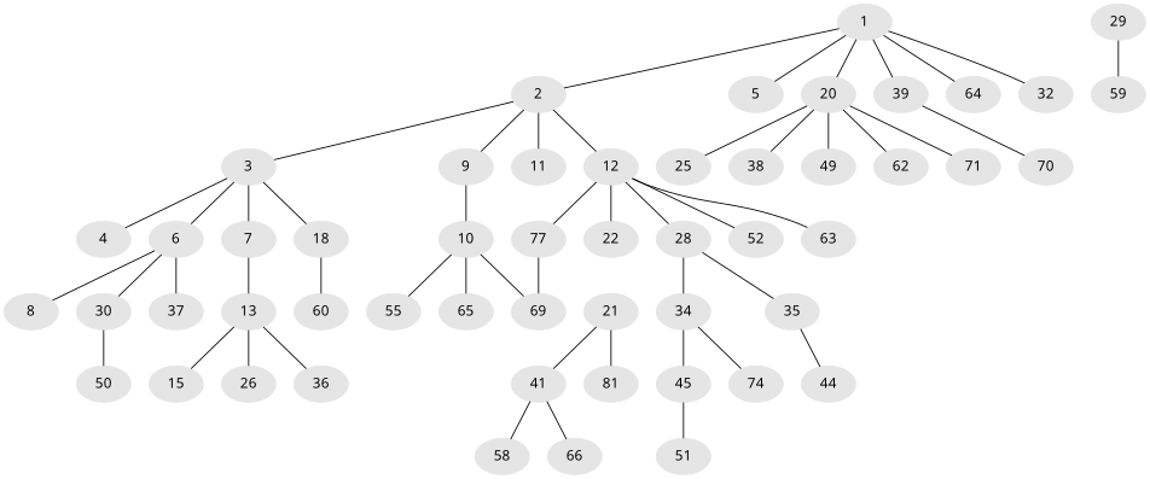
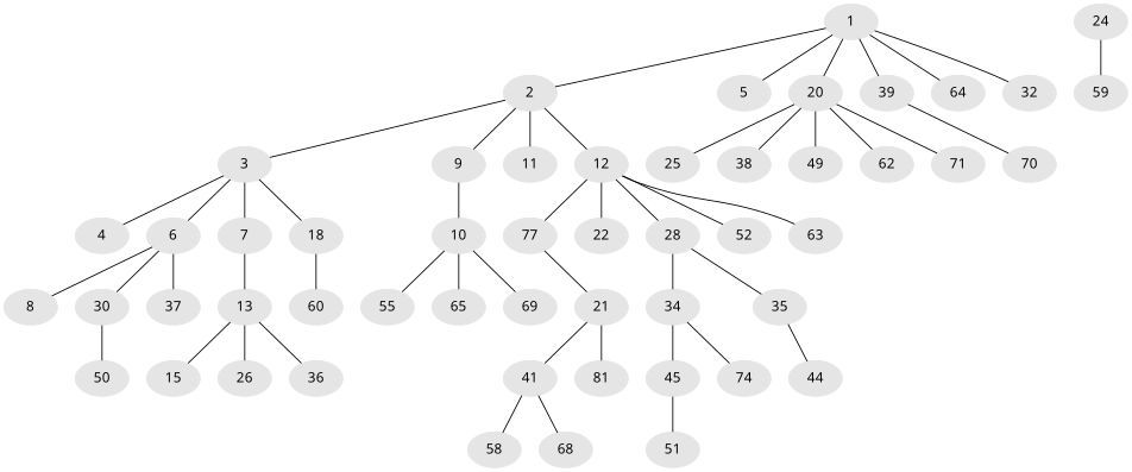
  graph {
    fontname="Noto Sans"
    node [color=gray90 fontname="Noto Sans" style=filled]
    edge [fontname="Noto Sans"]
    1 [super="+47"]
    2 [super="+57"]
    5
    20 [super="+24"]
    39 [super="+40"]
    64
    32 [super="+56"]
    3 [super="+46"]
    9
    11 [super="+72"]
    12 [super="+14"]
    25
    38
    49
    62
    71
    70
    4
    6 [super="+27"]
    7
    18 [super="+31"]
    10 [super="+16"]
    n23 [label=77]
    22
    28
    52
    63
    8 [super="+73"]
    30
    37
    13 [super="+23"]
    60
    50
    15
    26
    36
    55
    65
    69
    21 [super="+42"]
    34 [super="+67"]
    35
    41 [super="+48"]
    n44 [label=81]
-   29 [super="+54"]
+   29 [super="+54" label=24]
    59
    58
-   66
+   66 [label=68]
    45
    74
    44 [super="+53"]
    51
    1 -- 2
    1 -- 5
    1 -- 20
    1 -- 39
    1 -- 64
    1 -- 32
    2 -- 3
    2 -- 9
    2 -- 11
    2 -- 12
    20 -- 25
    20 -- 38
    20 -- 49
    20 -- 62
    20 -- 71
    39 -- 70
    3 -- 4
    3 -- 6
    3 -- 7
    3 -- 18
    9 -- 10
    12 -- n23
    12 -- 22
    12 -- 28
    12 -- 52
    12 -- 63
    6 -- 8
    6 -- 30
    6 -- 37
    7 -- 13
    18 -- 60
    10 -- 55
    10 -- 65
    10 -- 69
-   n23 -- 69
+   n23 -- 21
    28 -- 34
    28 -- 35
    30 -- 50
    13 -- 15
    13 -- 26
    13 -- 36
    21 -- 41
    21 -- n44
    34 -- 45
    34 -- 74
    35 -- 44
    41 -- 58
    41 -- 66
    29 -- 59
    45 -- 51
  }
